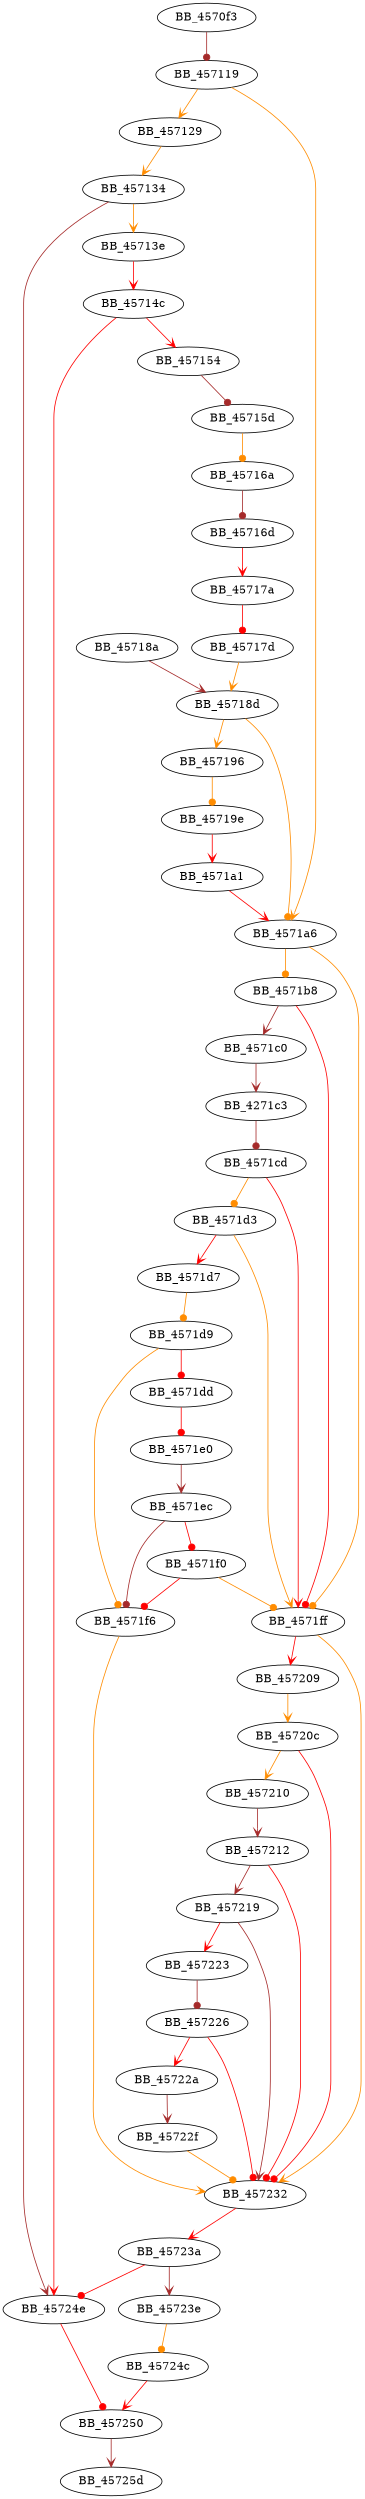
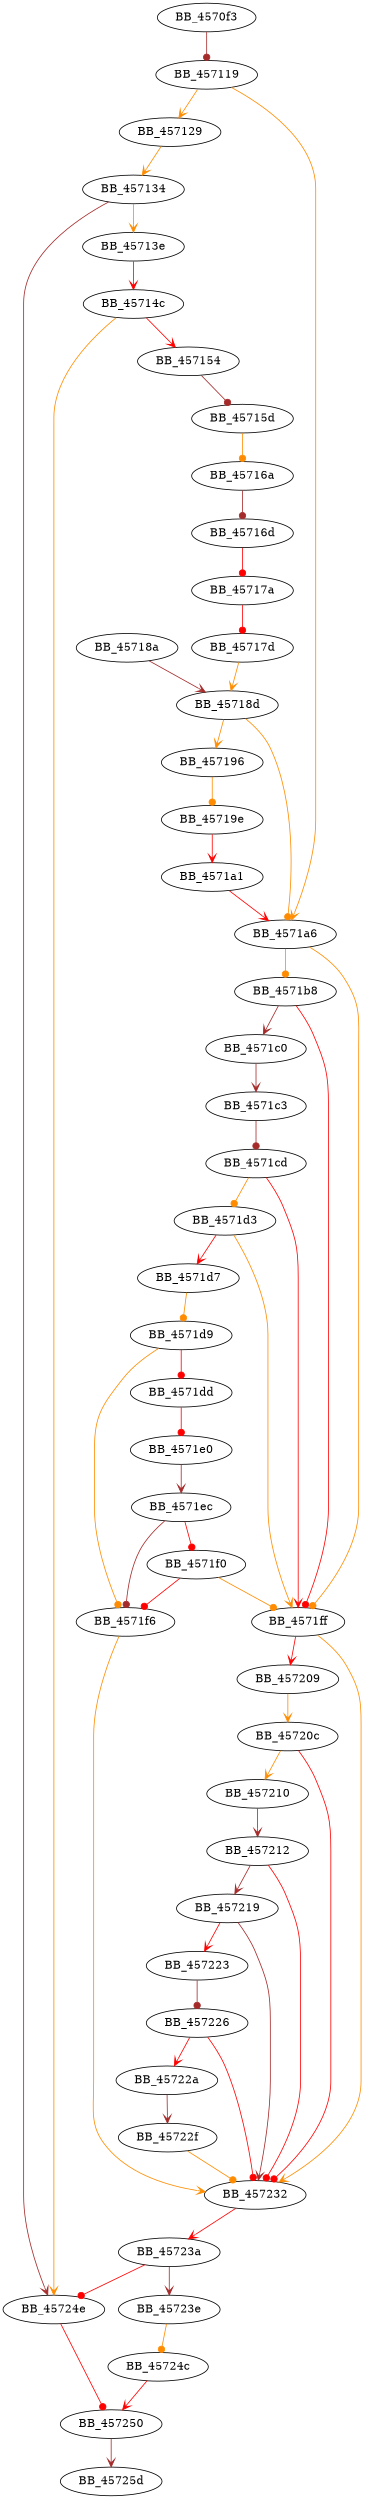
  digraph {
    edge [arrowhead=vee color=red]
    BB_4570f3
    BB_457119
    BB_457129
    BB_4571a6
    BB_457134
    BB_4571b8
    BB_4571ff
    BB_45713e
    BB_45724e
    BB_4571c0
    BB_457232
    BB_457209
    BB_45714c
    BB_457250
    BB_457154
    BB_45725d
    BB_45715d
    BB_45716a
    BB_45716d
    BB_45717a
    BB_45717d
    BB_45718d
    BB_45718a
    BB_457196
    BB_45719e
    BB_4571a1
-   BB_4571c3 [label=BB_4271c3]
+   BB_4571c3
    BB_45723a
    BB_45720c
    BB_4571cd
    BB_4571d3
    BB_4571d7
    BB_4571d9
    BB_4571dd
    BB_4571f6
    BB_4571e0
    BB_4571ec
    BB_4571f0
    BB_45723e
    BB_457210
    BB_457212
    BB_457219
    BB_457223
    BB_457226
    BB_45722a
    BB_45722f
    BB_45724c
    BB_4570f3 -> BB_457119 [arrowhead=dot color=brown]
    BB_457119 -> BB_457129 [color=darkorange]
    BB_457119 -> BB_4571a6 [color=darkorange]
    BB_457129 -> BB_457134 [color=darkorange]
    BB_4571a6 -> BB_4571b8 [arrowhead=dot color=darkorange]
    BB_4571a6 -> BB_4571ff [arrowhead=dot color=darkorange]
    BB_457134 -> BB_45713e [color=darkorange]
    BB_457134 -> BB_45724e [color=brown]
    BB_4571b8 -> BB_4571ff [arrowhead=dot]
    BB_4571b8 -> BB_4571c0 [color=brown]
    BB_4571ff -> BB_457232 [color=darkorange]
    BB_4571ff -> BB_457209
    BB_45713e -> BB_45714c
    BB_45724e -> BB_457250 [arrowhead=dot]
    BB_4571c0 -> BB_4571c3 [color=brown]
    BB_457232 -> BB_45723a
    BB_457209 -> BB_45720c [color=darkorange]
-   BB_45714c -> BB_45724e
+   BB_45714c -> BB_45724e [color=darkorange]
    BB_45714c -> BB_457154
    BB_457250 -> BB_45725d [color=brown]
    BB_457154 -> BB_45715d [arrowhead=dot color=brown]
    BB_45715d -> BB_45716a [arrowhead=dot color=darkorange]
    BB_45716a -> BB_45716d [arrowhead=dot color=brown]
-   BB_45716d -> BB_45717a
+   BB_45716d -> BB_45717a [arrowhead=dot]
    BB_45717a -> BB_45717d [arrowhead=dot]
    BB_45717d -> BB_45718d [color=darkorange]
    BB_45718d -> BB_4571a6 [arrowhead=dot color=darkorange]
    BB_45718d -> BB_457196 [color=darkorange]
    BB_45718a -> BB_45718d [color=brown]
    BB_457196 -> BB_45719e [arrowhead=dot color=darkorange]
    BB_45719e -> BB_4571a1
    BB_4571a1 -> BB_4571a6
    BB_4571c3 -> BB_4571cd [arrowhead=dot color=brown]
    BB_45723a -> BB_45724e [arrowhead=dot]
    BB_45723a -> BB_45723e [color=brown]
    BB_45720c -> BB_457232 [arrowhead=dot]
    BB_45720c -> BB_457210 [color=darkorange]
    BB_4571cd -> BB_4571ff
    BB_4571cd -> BB_4571d3 [arrowhead=dot color=darkorange]
    BB_4571d3 -> BB_4571ff [color=darkorange]
    BB_4571d3 -> BB_4571d7
    BB_4571d7 -> BB_4571d9 [arrowhead=dot color=darkorange]
    BB_4571d9 -> BB_4571dd [arrowhead=dot]
    BB_4571d9 -> BB_4571f6 [arrowhead=dot color=darkorange]
    BB_4571dd -> BB_4571e0 [arrowhead=dot]
    BB_4571f6 -> BB_457232 [color=darkorange]
    BB_4571e0 -> BB_4571ec [color=brown]
    BB_4571ec -> BB_4571f6 [arrowhead=dot color=brown]
    BB_4571ec -> BB_4571f0 [arrowhead=dot]
    BB_4571f0 -> BB_4571ff [arrowhead=dot color=darkorange]
    BB_4571f0 -> BB_4571f6 [arrowhead=dot]
    BB_45723e -> BB_45724c [arrowhead=dot color=darkorange]
    BB_457210 -> BB_457212 [color=brown]
    BB_457212 -> BB_457232 [arrowhead=dot]
    BB_457212 -> BB_457219 [color=brown]
    BB_457219 -> BB_457232 [color=brown]
    BB_457219 -> BB_457223
    BB_457223 -> BB_457226 [arrowhead=dot color=brown]
    BB_457226 -> BB_457232 [arrowhead=dot]
    BB_457226 -> BB_45722a
    BB_45722a -> BB_45722f [color=brown]
    BB_45722f -> BB_457232 [arrowhead=dot color=darkorange]
    BB_45724c -> BB_457250
  }
